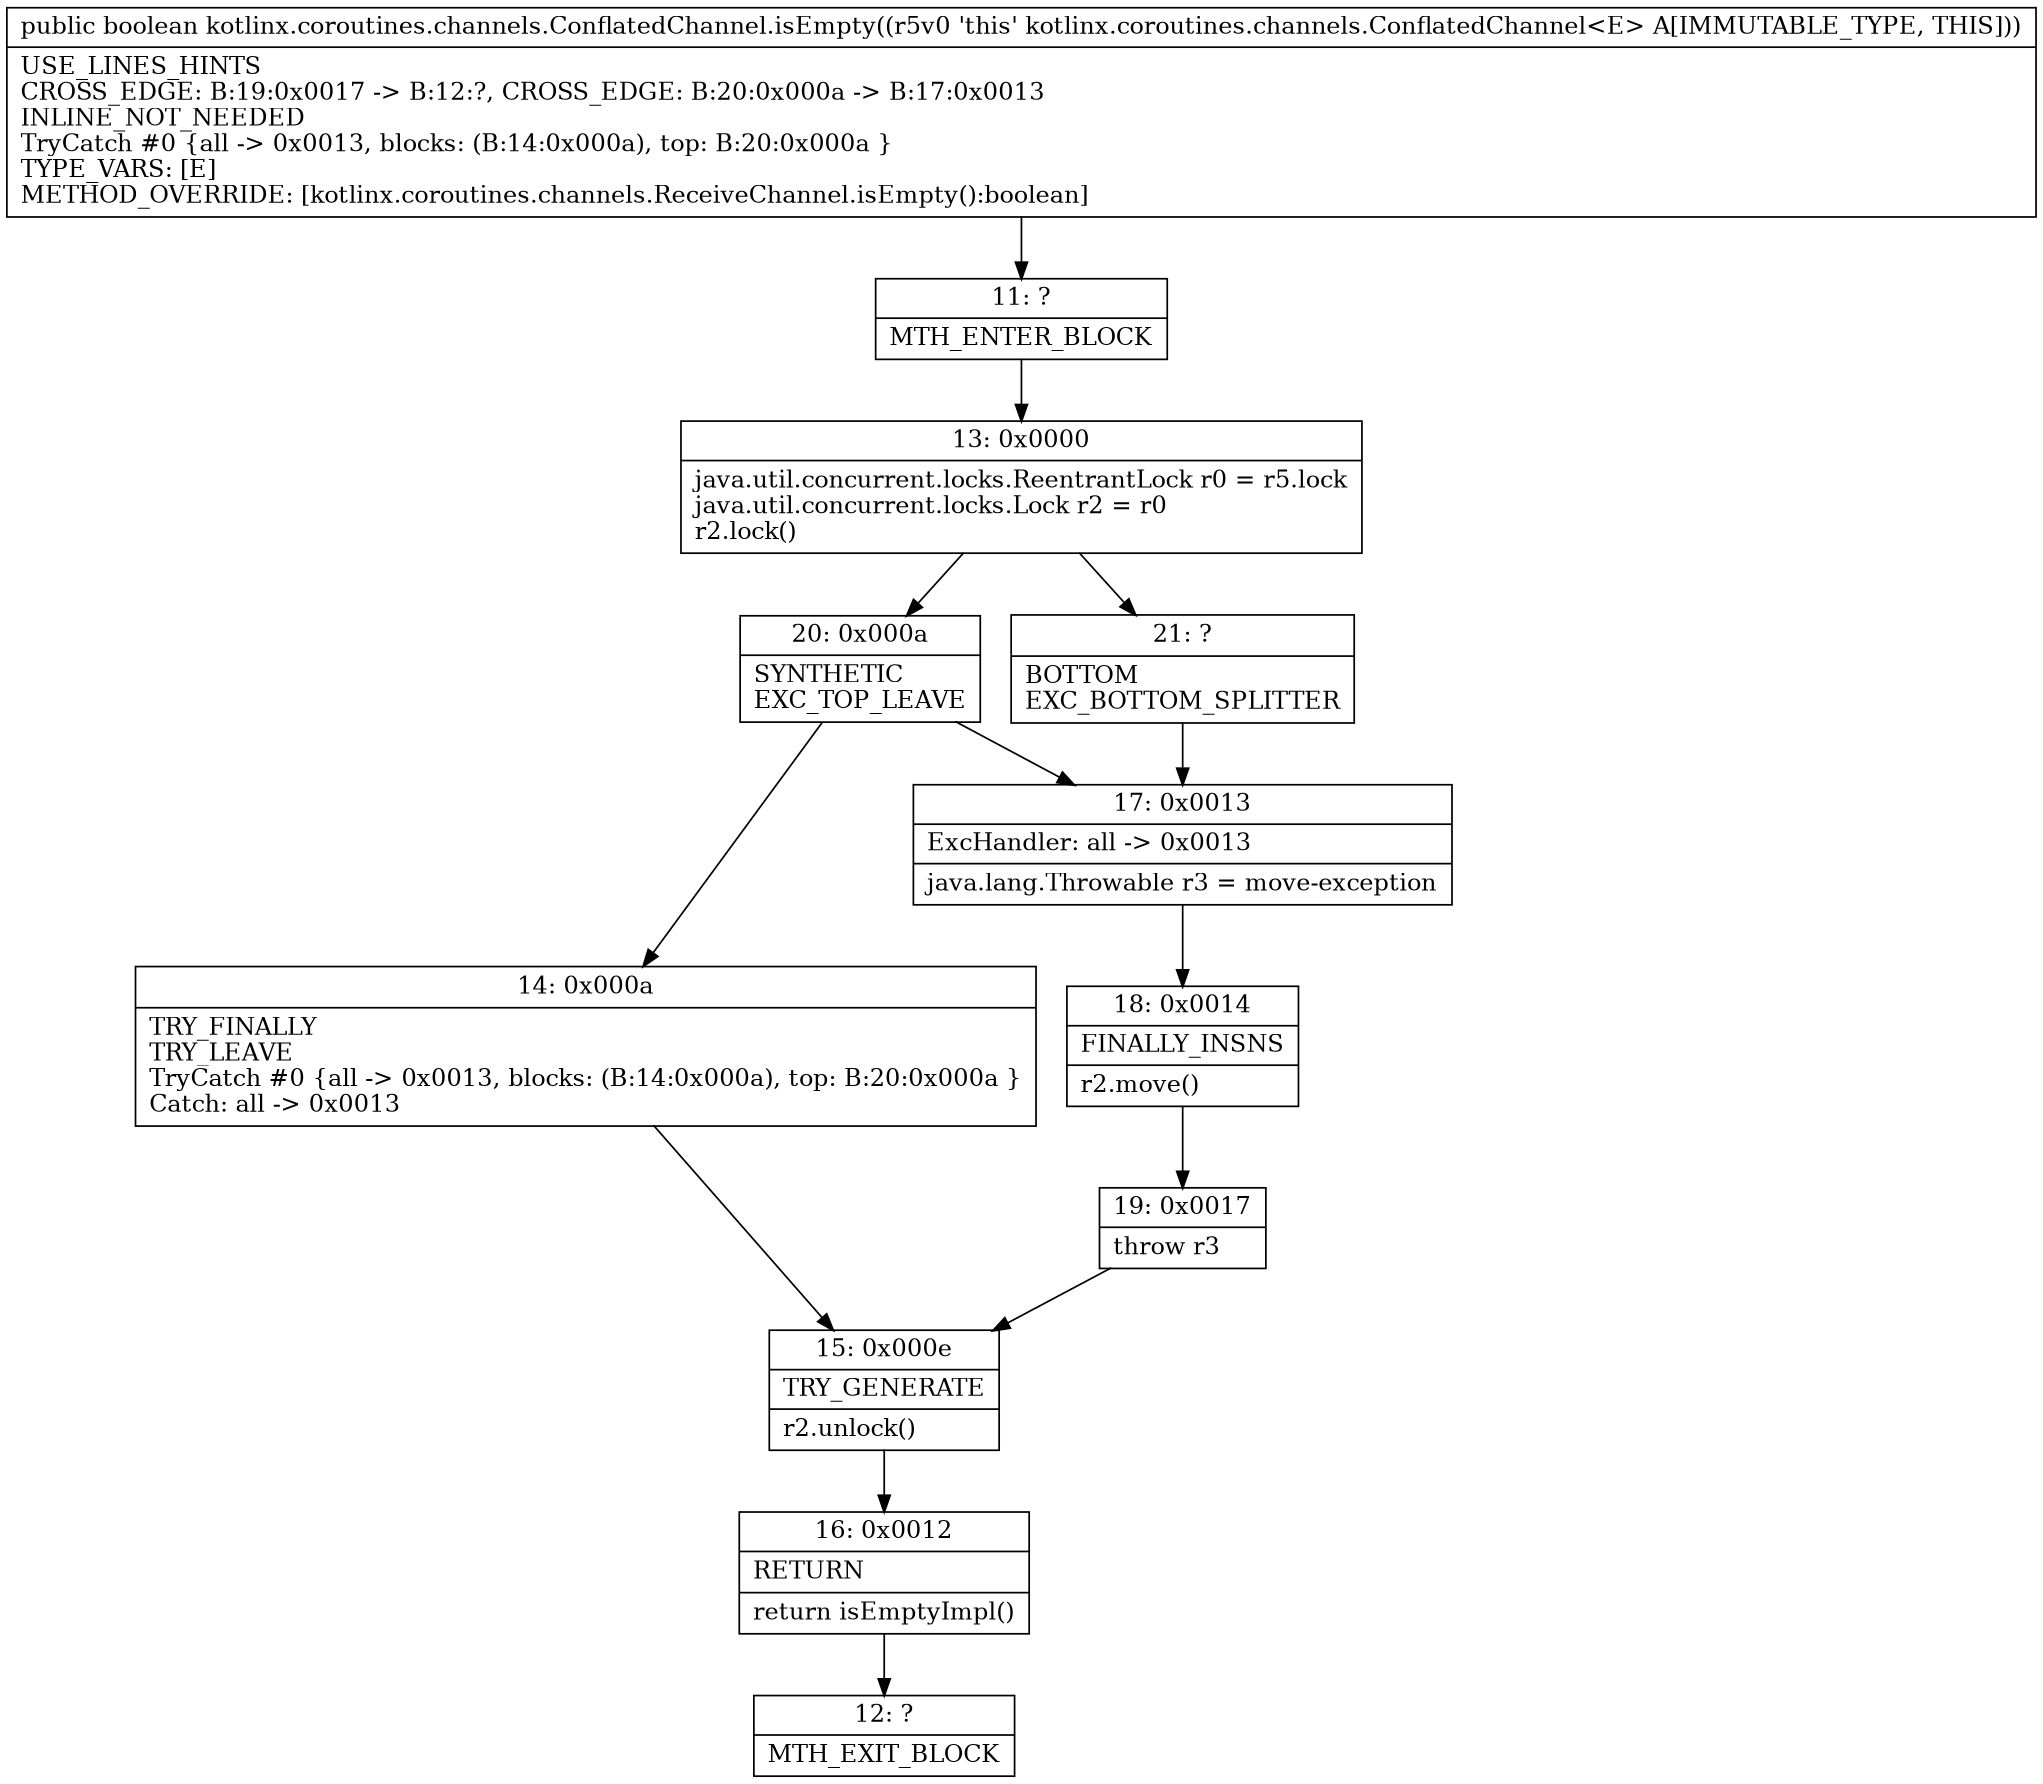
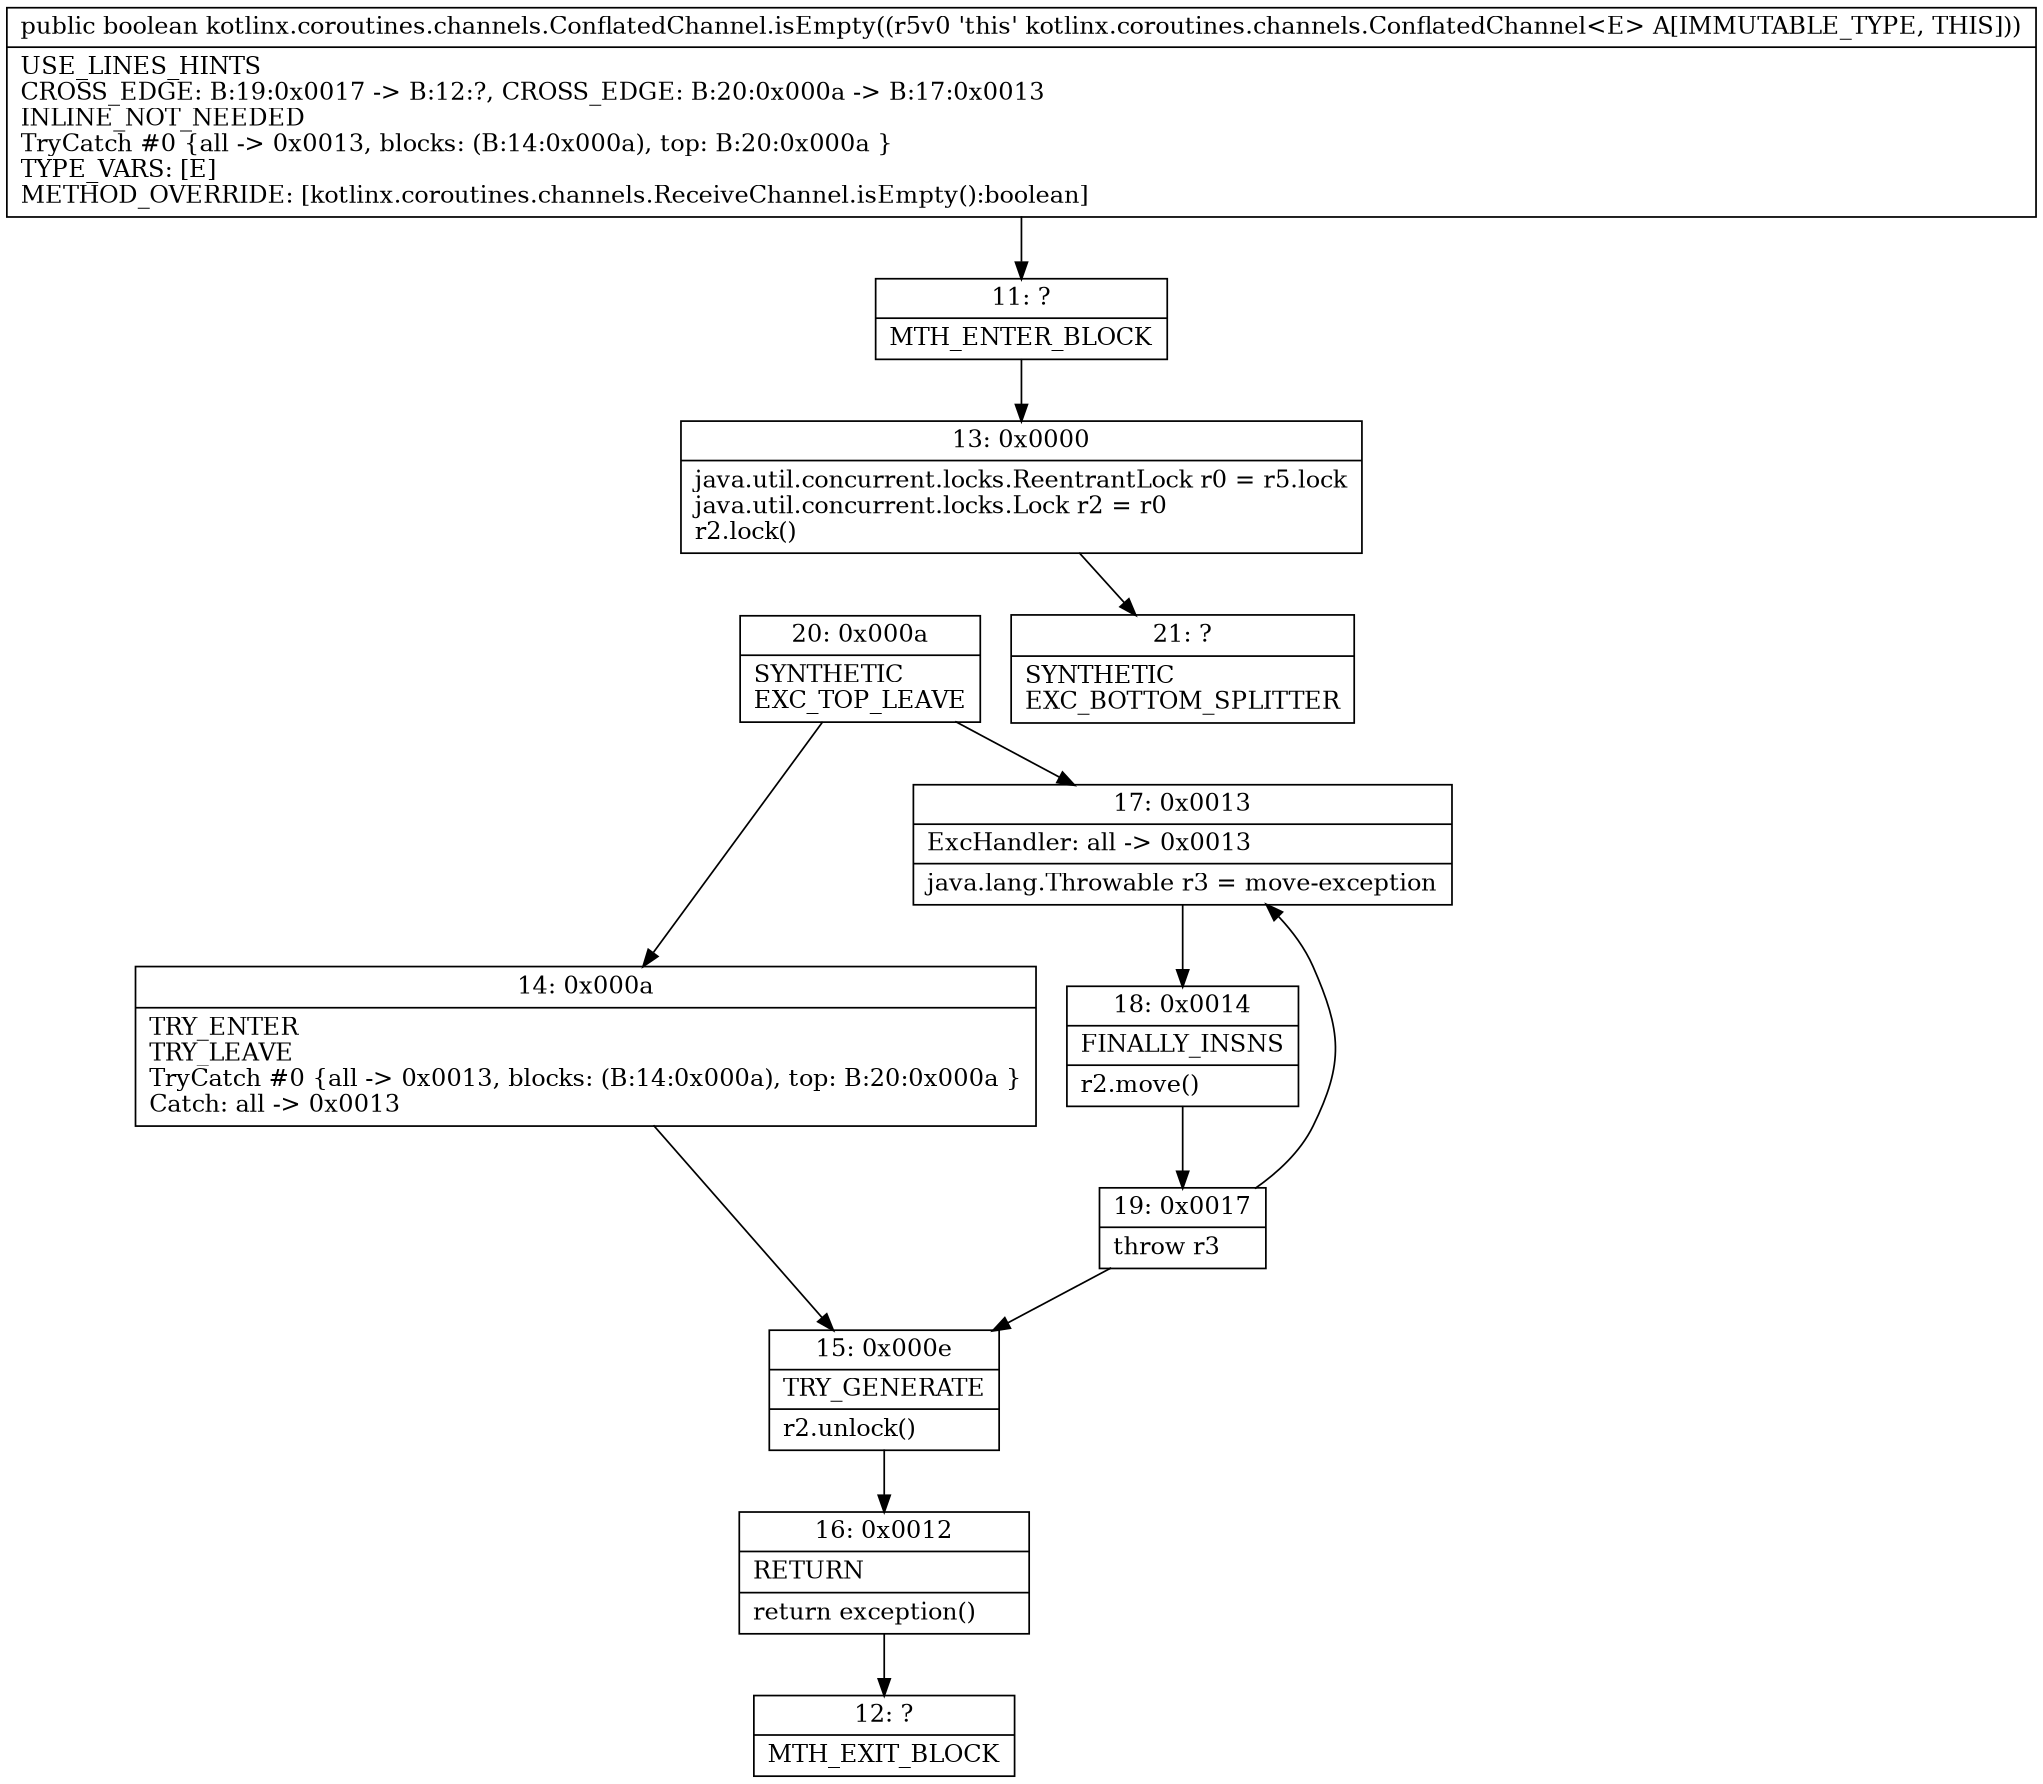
  digraph {
    node [shape=record]
    n1 [label="{11\:\ ?|MTH_ENTER_BLOCK\l}"]
    n2 [label="{13\:\ 0x0000|java.util.concurrent.locks.ReentrantLock r0 = r5.lock\ljava.util.concurrent.locks.Lock r2 = r0\lr2.lock()\l}"]
    n3 [label="{20\:\ 0x000a|SYNTHETIC\lEXC_TOP_LEAVE\l}"]
-   n4 [label="{21\:\ ?|BOTTOM\lEXC_BOTTOM_SPLITTER\l}"]
-   n5 [label="{14\:\ 0x000a|TRY_FINALLY\lTRY_LEAVE\lTryCatch #0 \{all \-\> 0x0013, blocks: (B:14:0x000a), top: B:20:0x000a \}\lCatch: all \-\> 0x0013\l}"]
+   n4 [label="{21\:\ ?|SYNTHETIC\lEXC_BOTTOM_SPLITTER\l}"]
+   n5 [label="{14\:\ 0x000a|TRY_ENTER\lTRY_LEAVE\lTryCatch #0 \{all \-\> 0x0013, blocks: (B:14:0x000a), top: B:20:0x000a \}\lCatch: all \-\> 0x0013\l}"]
    n6 [label="{17\:\ 0x0013|ExcHandler: all \-\> 0x0013\l|java.lang.Throwable r3 = move\-exception\l}"]
    n7 [label="{15\:\ 0x000e|TRY_GENERATE\l|r2.unlock()\l}"]
    n8 [label="{18\:\ 0x0014|FINALLY_INSNS\l|r2.move()\l}"]
-   n9 [label="{16\:\ 0x0012|RETURN\l|return isEmptyImpl()\l}"]
+   n9 [label="{16\:\ 0x0012|RETURN\l|return exception()\l}"]
    n10 [label="{12\:\ ?|MTH_EXIT_BLOCK\l}"]
    n11 [label="{19\:\ 0x0017|throw r3\l}"]
    n12 [label="{public boolean kotlinx.coroutines.channels.ConflatedChannel.isEmpty((r5v0 'this' kotlinx.coroutines.channels.ConflatedChannel\<E\> A[IMMUTABLE_TYPE, THIS]))  | USE_LINES_HINTS\lCROSS_EDGE: B:19:0x0017 \-\> B:12:?, CROSS_EDGE: B:20:0x000a \-\> B:17:0x0013\lINLINE_NOT_NEEDED\lTryCatch #0 \{all \-\> 0x0013, blocks: (B:14:0x000a), top: B:20:0x000a \}\lTYPE_VARS: [E]\lMETHOD_OVERRIDE: [kotlinx.coroutines.channels.ReceiveChannel.isEmpty():boolean]\l}"]
    n1 -> n2
-   n2 -> n3
    n2 -> n4
    n3 -> n5
    n3 -> n6
-   n4 -> n6
+   n11 -> n6
    n5 -> n7
    n6 -> n8
    n7 -> n9
    n8 -> n11
    n9 -> n10
    n11 -> n7
    n12 -> n1
  }
